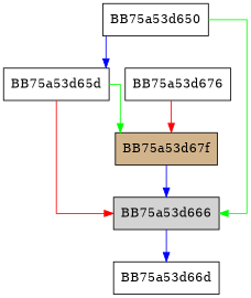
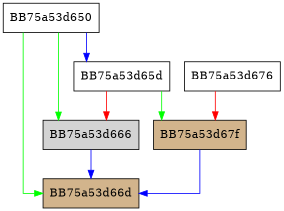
  digraph {
    splines=ortho
    node [fillcolor=white shape=box style=filled]
    edge [color=green]
-   BB75a53d66d
+   BB75a53d66d [fillcolor=tan]
    BB75a53d650
    BB75a53d65d
    BB75a53d666 [fillcolor=lightgrey]
    BB75a53d67f [fillcolor=tan]
    BB75a53d676
+   BB75a53d650 -> BB75a53d66d
    BB75a53d650 -> BB75a53d65d [color=blue]
    BB75a53d650 -> BB75a53d666
    BB75a53d65d -> BB75a53d666 [color=red]
    BB75a53d65d -> BB75a53d67f
    BB75a53d666 -> BB75a53d66d [color=blue]
-   BB75a53d67f -> BB75a53d666 [color=blue]
+   BB75a53d67f -> BB75a53d66d [color=blue]
    BB75a53d676 -> BB75a53d67f [color=red]
  }
